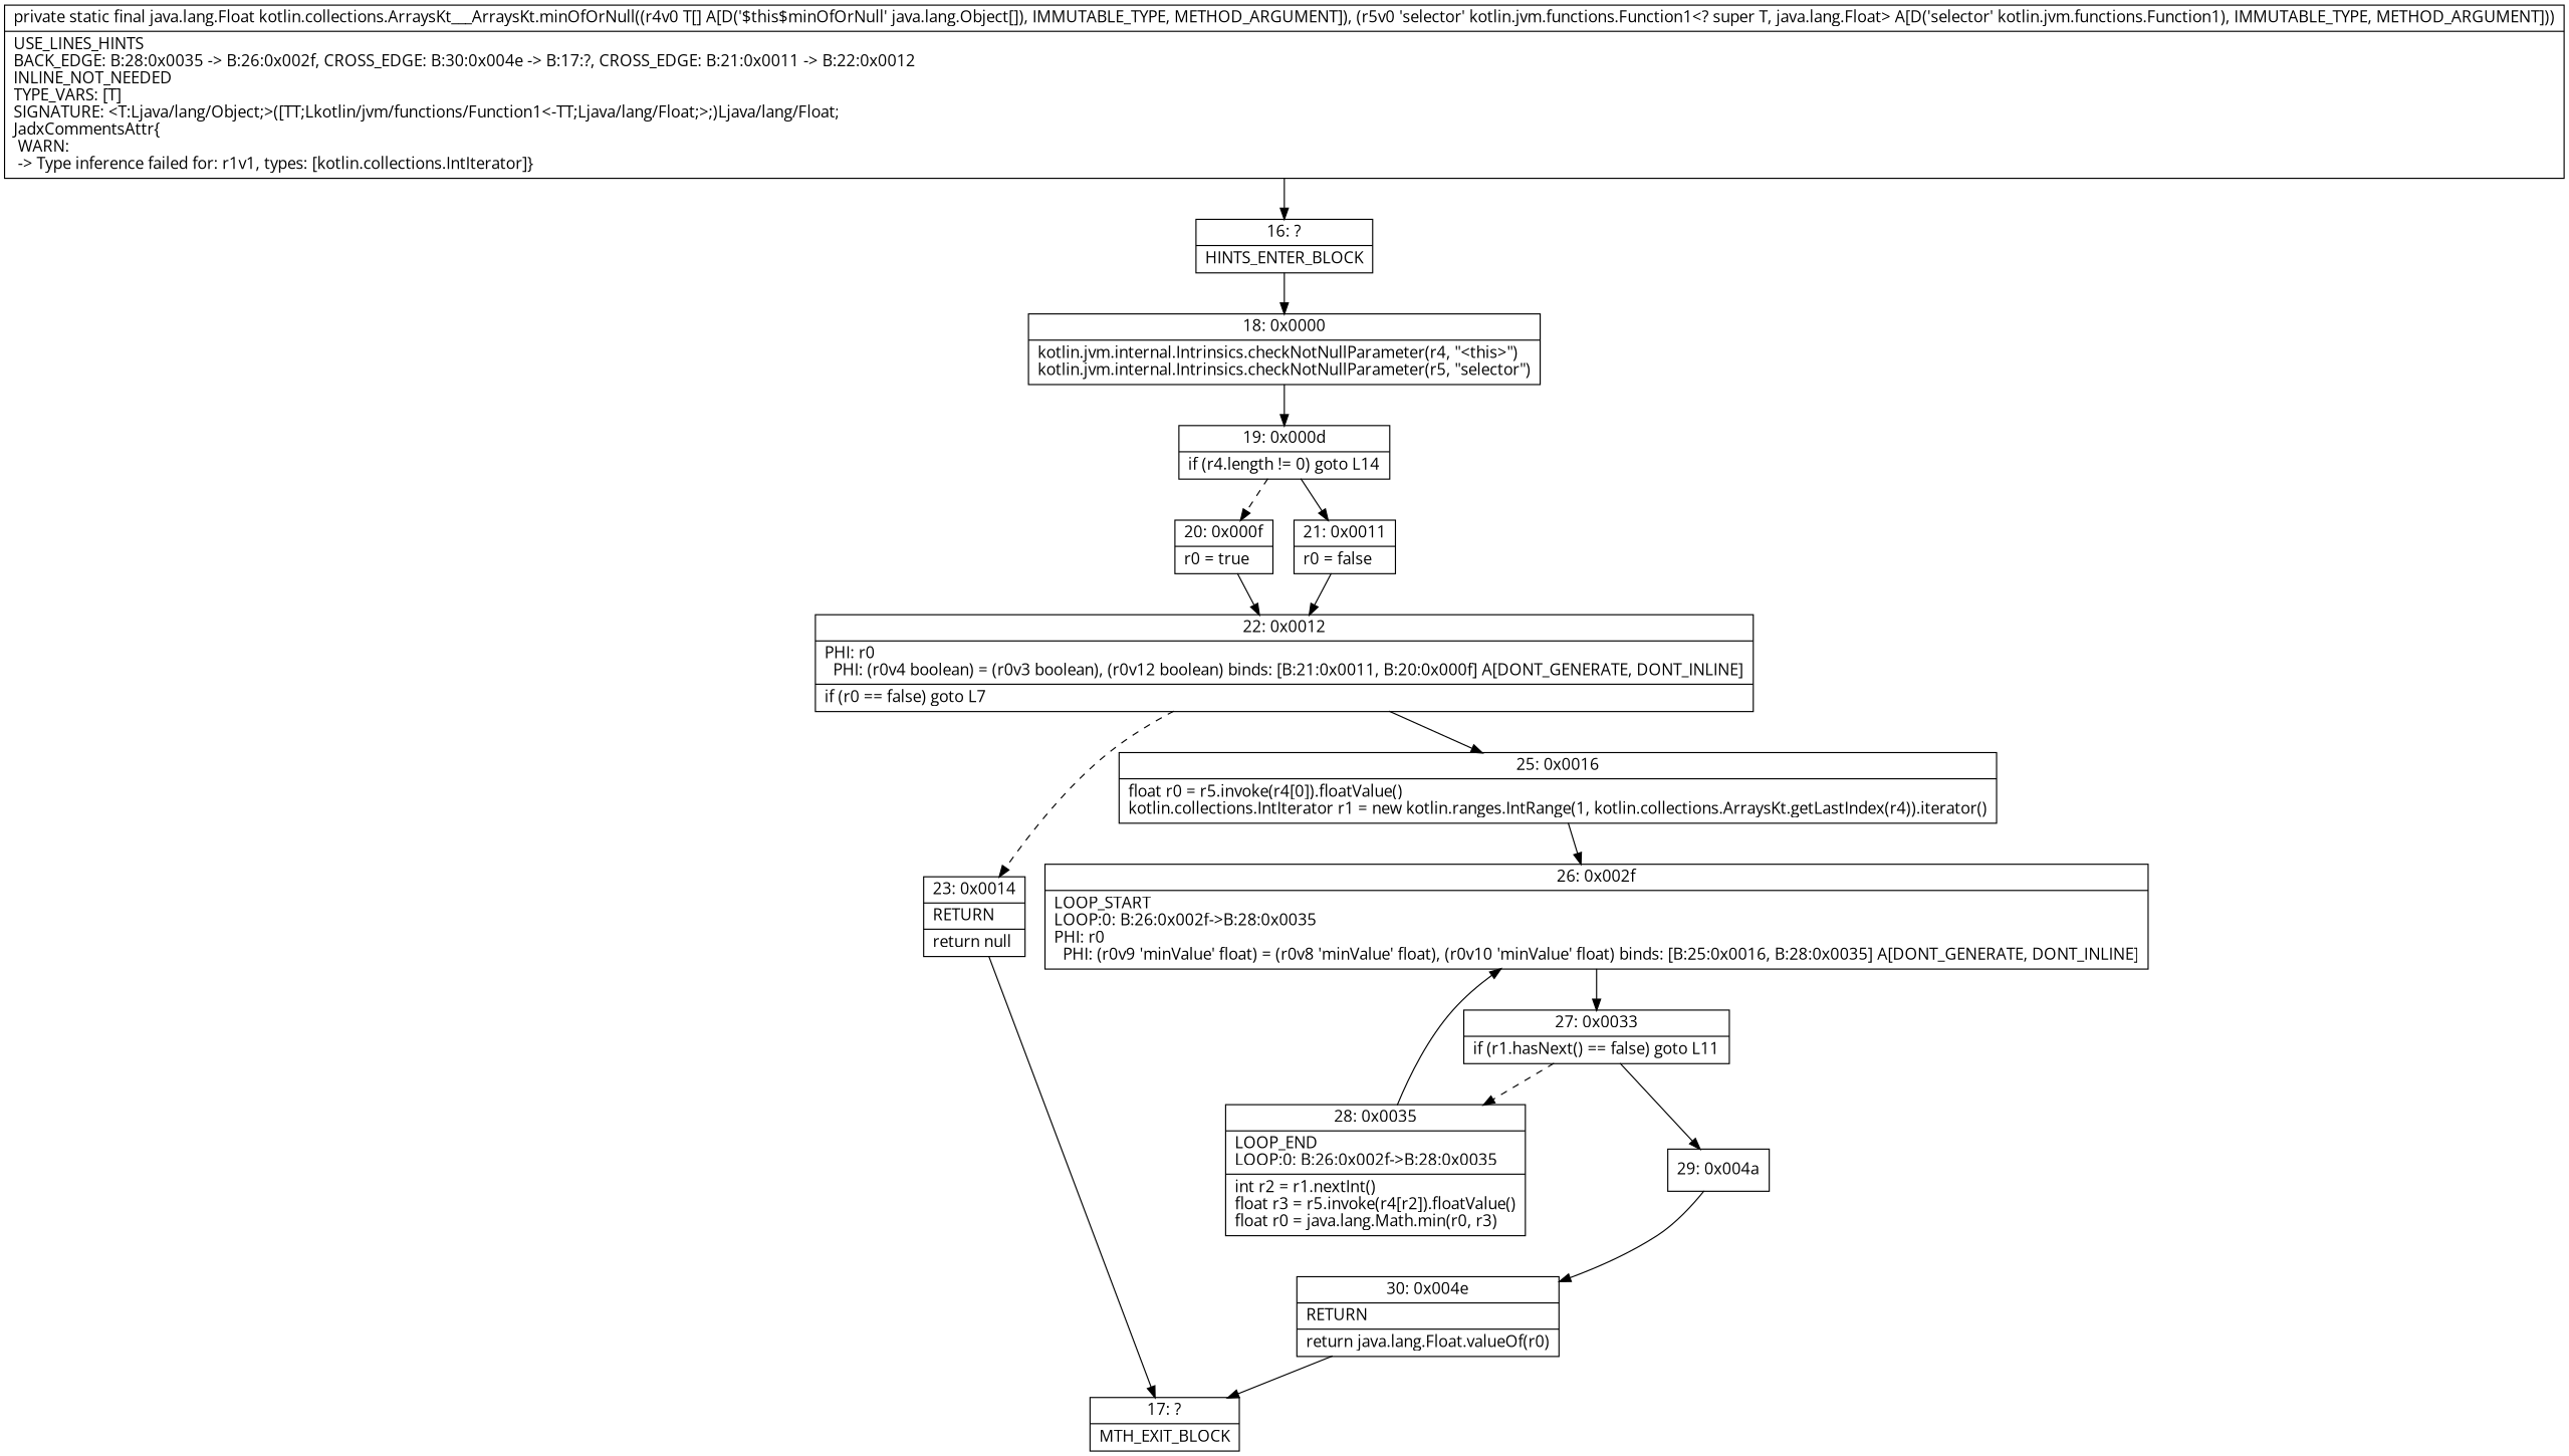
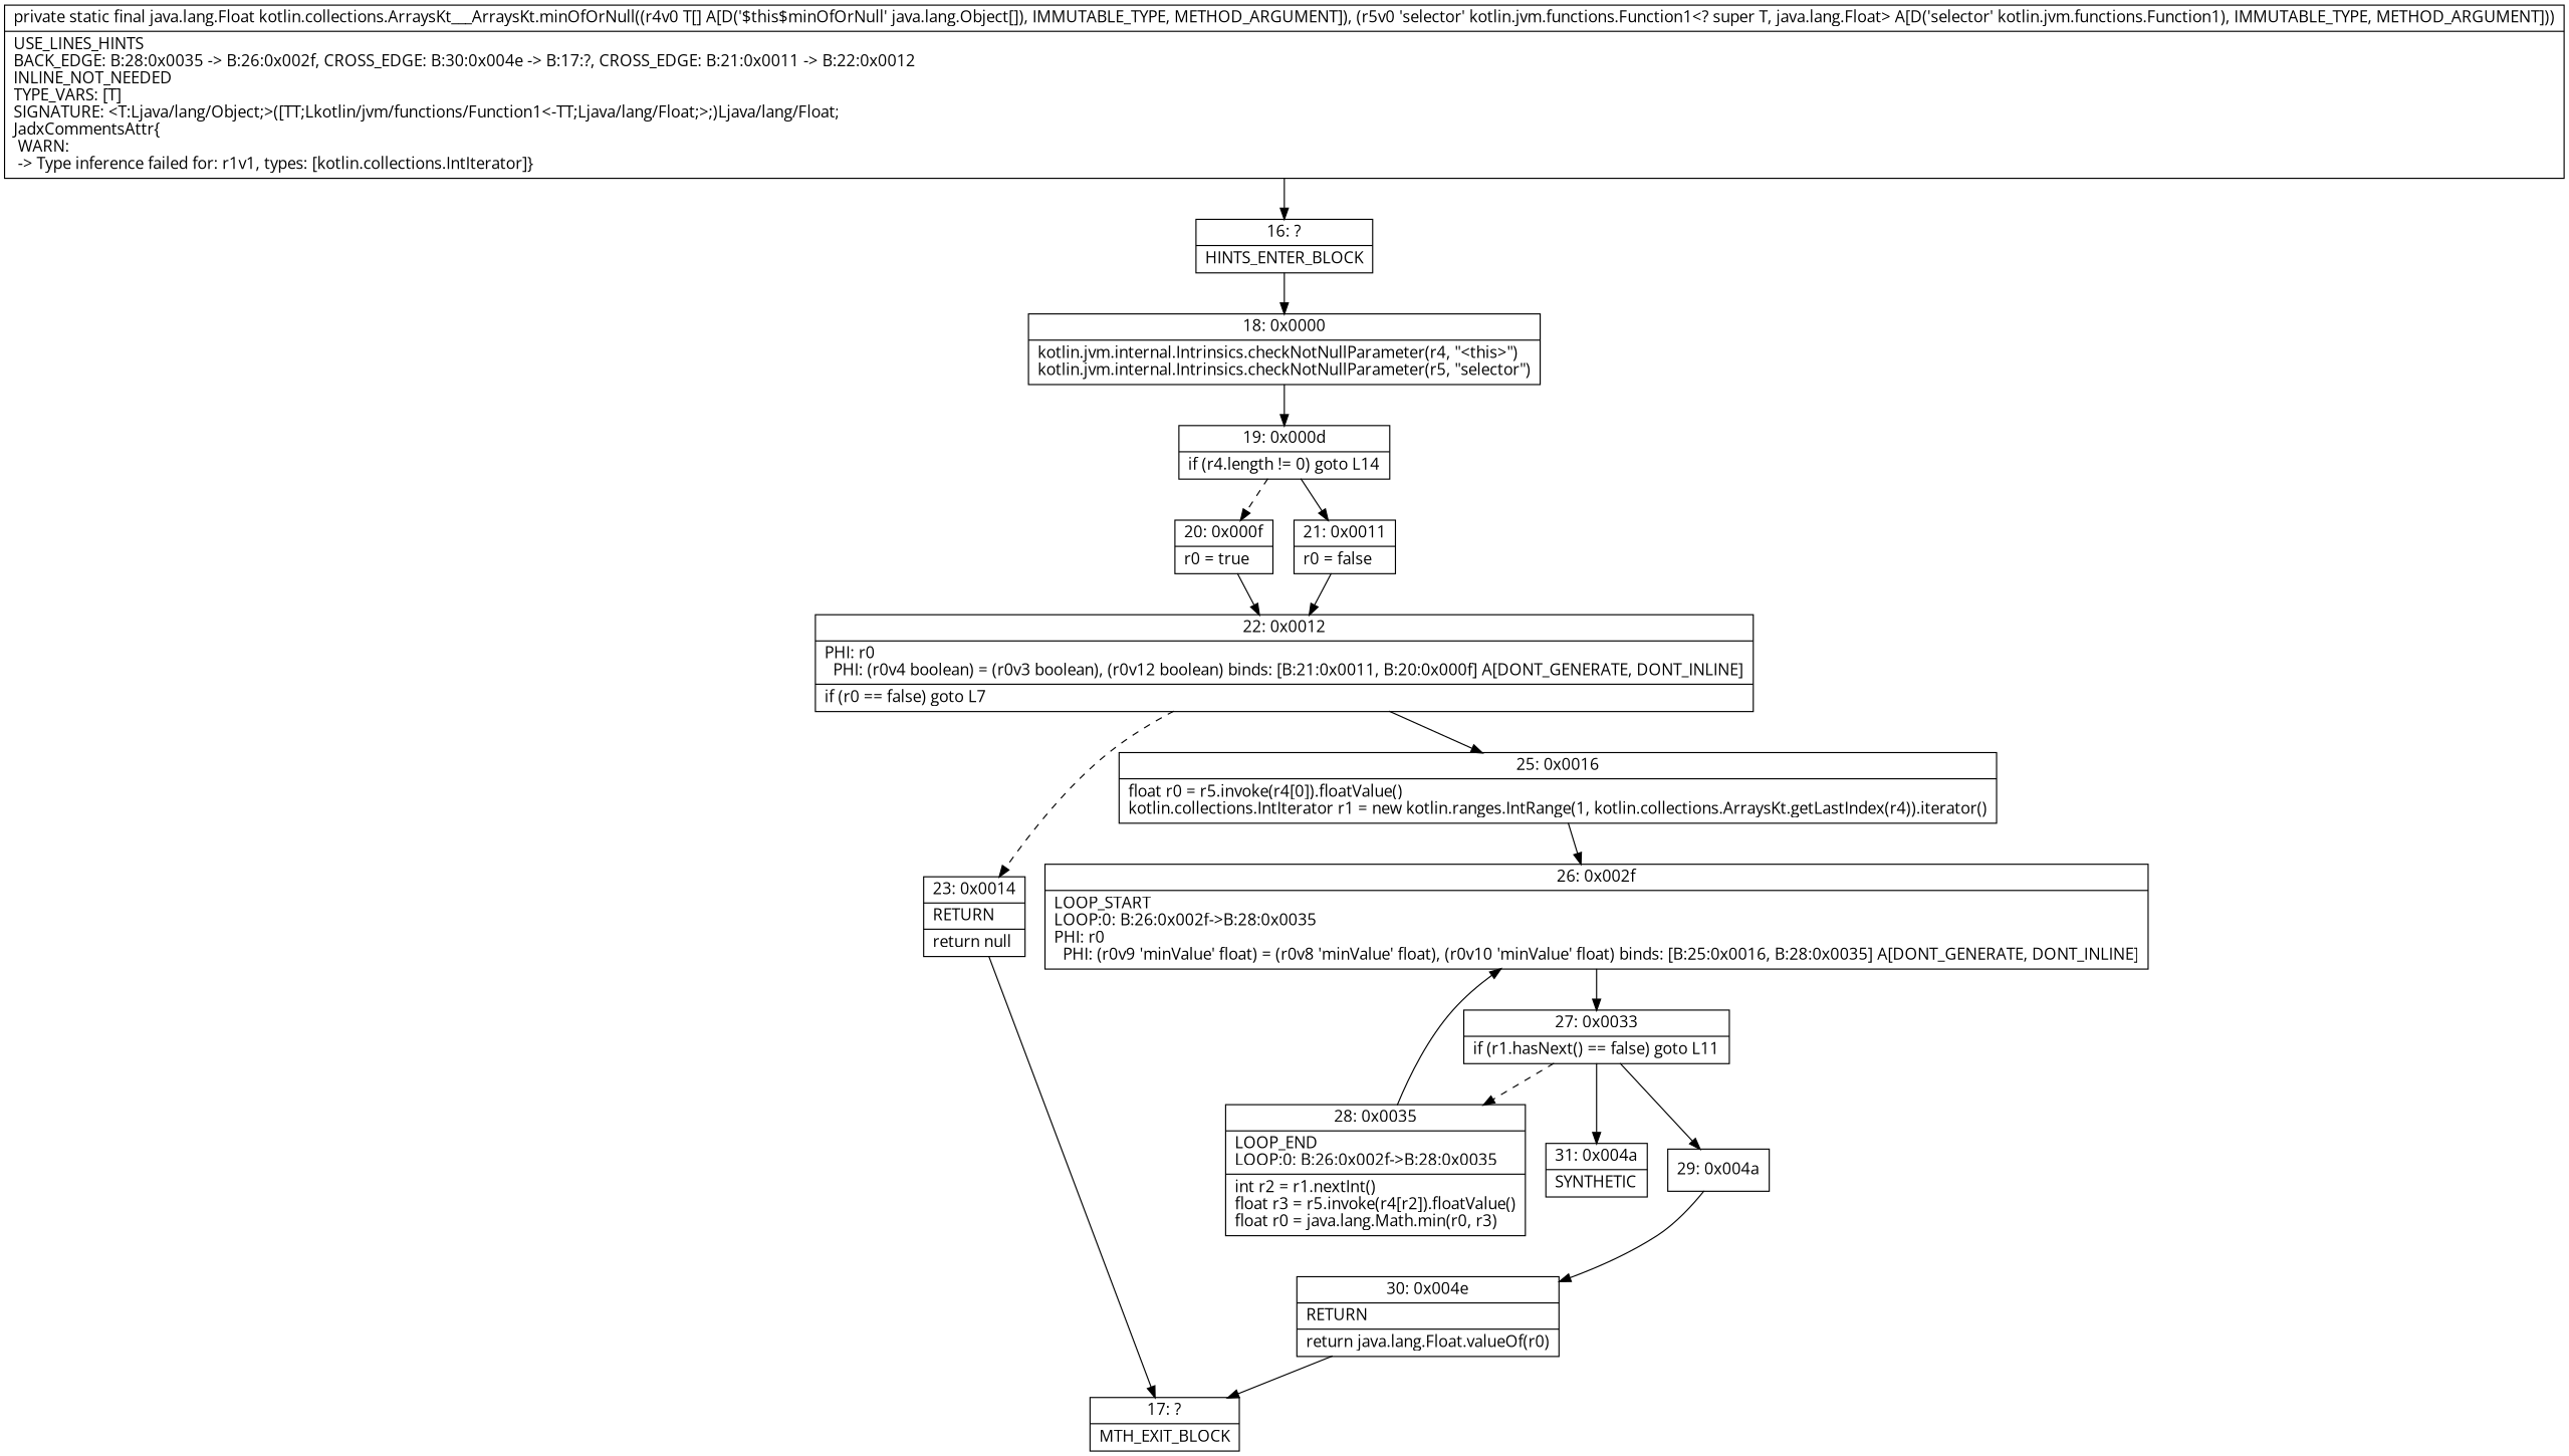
  digraph {
    fontname="Open Sans"
    node [fontname="Open Sans" shape=record]
    edge [fontname="Open Sans"]
    n1 [label="{16\:\ ?|HINTS_ENTER_BLOCK\l}"]
    n2 [label="{18\:\ 0x0000|kotlin.jvm.internal.Intrinsics.checkNotNullParameter(r4, \"\<this\>\")\lkotlin.jvm.internal.Intrinsics.checkNotNullParameter(r5, \"selector\")\l}"]
    n3 [label="{19\:\ 0x000d|if (r4.length != 0) goto L14\l}"]
    n4 [label="{20\:\ 0x000f|r0 = true\l}"]
    n5 [label="{21\:\ 0x0011|r0 = false\l}"]
    n6 [label="{22\:\ 0x0012|PHI: r0 \l  PHI: (r0v4 boolean) = (r0v3 boolean), (r0v12 boolean) binds: [B:21:0x0011, B:20:0x000f] A[DONT_GENERATE, DONT_INLINE]\l|if (r0 == false) goto L7\l}"]
    n7 [label="{23\:\ 0x0014|RETURN\l|return null\l}"]
    n8 [label="{25\:\ 0x0016|float r0 = r5.invoke(r4[0]).floatValue()\lkotlin.collections.IntIterator r1 = new kotlin.ranges.IntRange(1, kotlin.collections.ArraysKt.getLastIndex(r4)).iterator()\l}"]
    n9 [label="{17\:\ ?|MTH_EXIT_BLOCK\l}"]
    n10 [label="{26\:\ 0x002f|LOOP_START\lLOOP:0: B:26:0x002f\-\>B:28:0x0035\lPHI: r0 \l  PHI: (r0v9 'minValue' float) = (r0v8 'minValue' float), (r0v10 'minValue' float) binds: [B:25:0x0016, B:28:0x0035] A[DONT_GENERATE, DONT_INLINE]\l}"]
    n11 [label="{27\:\ 0x0033|if (r1.hasNext() == false) goto L11\l}"]
    n12 [label="{28\:\ 0x0035|LOOP_END\lLOOP:0: B:26:0x002f\-\>B:28:0x0035\l|int r2 = r1.nextInt()\lfloat r3 = r5.invoke(r4[r2]).floatValue()\lfloat r0 = java.lang.Math.min(r0, r3)\l}"]
+   n13 [label="{31\:\ 0x004a|SYNTHETIC\l}"]
    n14 [label="{29\:\ 0x004a}"]
    n15 [label="{30\:\ 0x004e|RETURN\l|return java.lang.Float.valueOf(r0)\l}"]
    n16 [label="{private static final java.lang.Float kotlin.collections.ArraysKt___ArraysKt.minOfOrNull((r4v0 T[] A[D('$this$minOfOrNull' java.lang.Object[]), IMMUTABLE_TYPE, METHOD_ARGUMENT]), (r5v0 'selector' kotlin.jvm.functions.Function1\<? super T, java.lang.Float\> A[D('selector' kotlin.jvm.functions.Function1), IMMUTABLE_TYPE, METHOD_ARGUMENT]))  | USE_LINES_HINTS\lBACK_EDGE: B:28:0x0035 \-\> B:26:0x002f, CROSS_EDGE: B:30:0x004e \-\> B:17:?, CROSS_EDGE: B:21:0x0011 \-\> B:22:0x0012\lINLINE_NOT_NEEDED\lTYPE_VARS: [T]\lSIGNATURE: \<T:Ljava\/lang\/Object;\>([TT;Lkotlin\/jvm\/functions\/Function1\<\-TT;Ljava\/lang\/Float;\>;)Ljava\/lang\/Float;\lJadxCommentsAttr\{\l WARN: \l \-\> Type inference failed for: r1v1, types: [kotlin.collections.IntIterator]\}\l}"]
    n1 -> n2
    n2 -> n3
    n3 -> n4 [style=dashed]
    n3 -> n5
    n4 -> n6
    n5 -> n6
    n6 -> n7 [style=dashed]
    n6 -> n8
    n7 -> n9
    n8 -> n10
    n10 -> n11
    n11 -> n12 [style=dashed]
+   n11 -> n13
    n11 -> n14
    n12 -> n10
    n14 -> n15
    n15 -> n9
    n16 -> n1
  }
